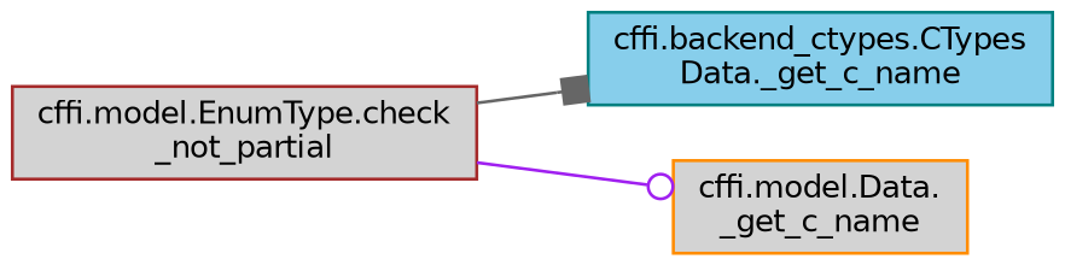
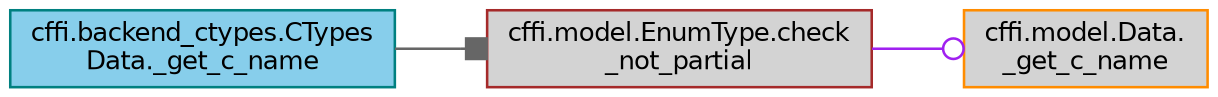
  digraph {
    rankdir=LR
    node [fillcolor=lightgrey fontname=Helvetica fontsize=10 shape=box style=filled]
    edge [fontname=Helvetica fontsize=10 labelfontname=Helvetica labelfontsize=10 style=solid]
    n1 [color=brown fontcolor=black height=0.2 label="cffi.model.EnumType.check\l_not_partial" width=0.4]
    n2 [color=teal fillcolor=skyblue height=0.2 label="cffi.backend_ctypes.CTypes\lData._get_c_name" width=0.4]
    n3 [color=darkorange height=0.2 label="cffi.model.Data.\l_get_c_name" width=0.4]
-   n1 -> n2 [arrowhead=box color=gray40]
+   n2 -> n1 [arrowhead=box color=gray40]
    n1 -> n3 [arrowhead=odot color=purple]
  }
